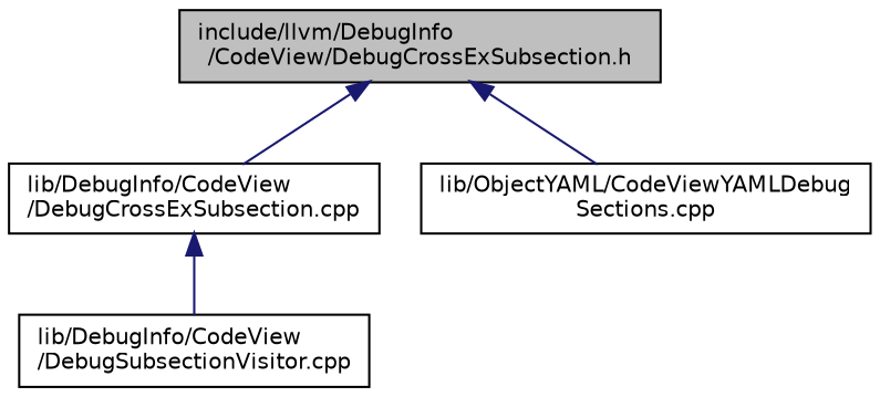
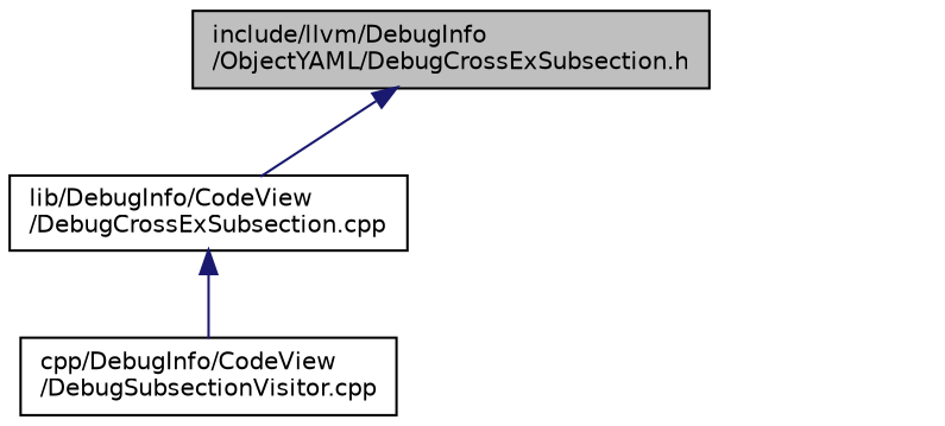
  digraph {
    node [color=black fontname=Helvetica fontsize=10 shape=record]
    edge [color=midnightblue dir=back fontname=Helvetica fontsize=10 labelfontname=Helvetica labelfontsize=10 style=solid]
-   n1 [fillcolor=grey75 fontcolor=black height=0.2 label="include/llvm/DebugInfo\l/CodeView/DebugCrossExSubsection.h" style=filled width=0.4]
+   n1 [fillcolor=grey75 fontcolor=black height=0.2 label="include/llvm/DebugInfo\l/ObjectYAML/DebugCrossExSubsection.h" style=filled width=0.4]
    n2 [height=0.2 label="lib/DebugInfo/CodeView\l/DebugCrossExSubsection.cpp" width=0.4]
-   n3 [height=0.2 label="lib/ObjectYAML/CodeViewYAMLDebug\lSections.cpp" width=0.4]
-   n4 [height=0.2 label="lib/DebugInfo/CodeView\l/DebugSubsectionVisitor.cpp" width=0.4]
+   n4 [height=0.2 label="cpp/DebugInfo/CodeView\l/DebugSubsectionVisitor.cpp" width=0.4]
    n1 -> n2
-   n1 -> n3
    n2 -> n4
  }
